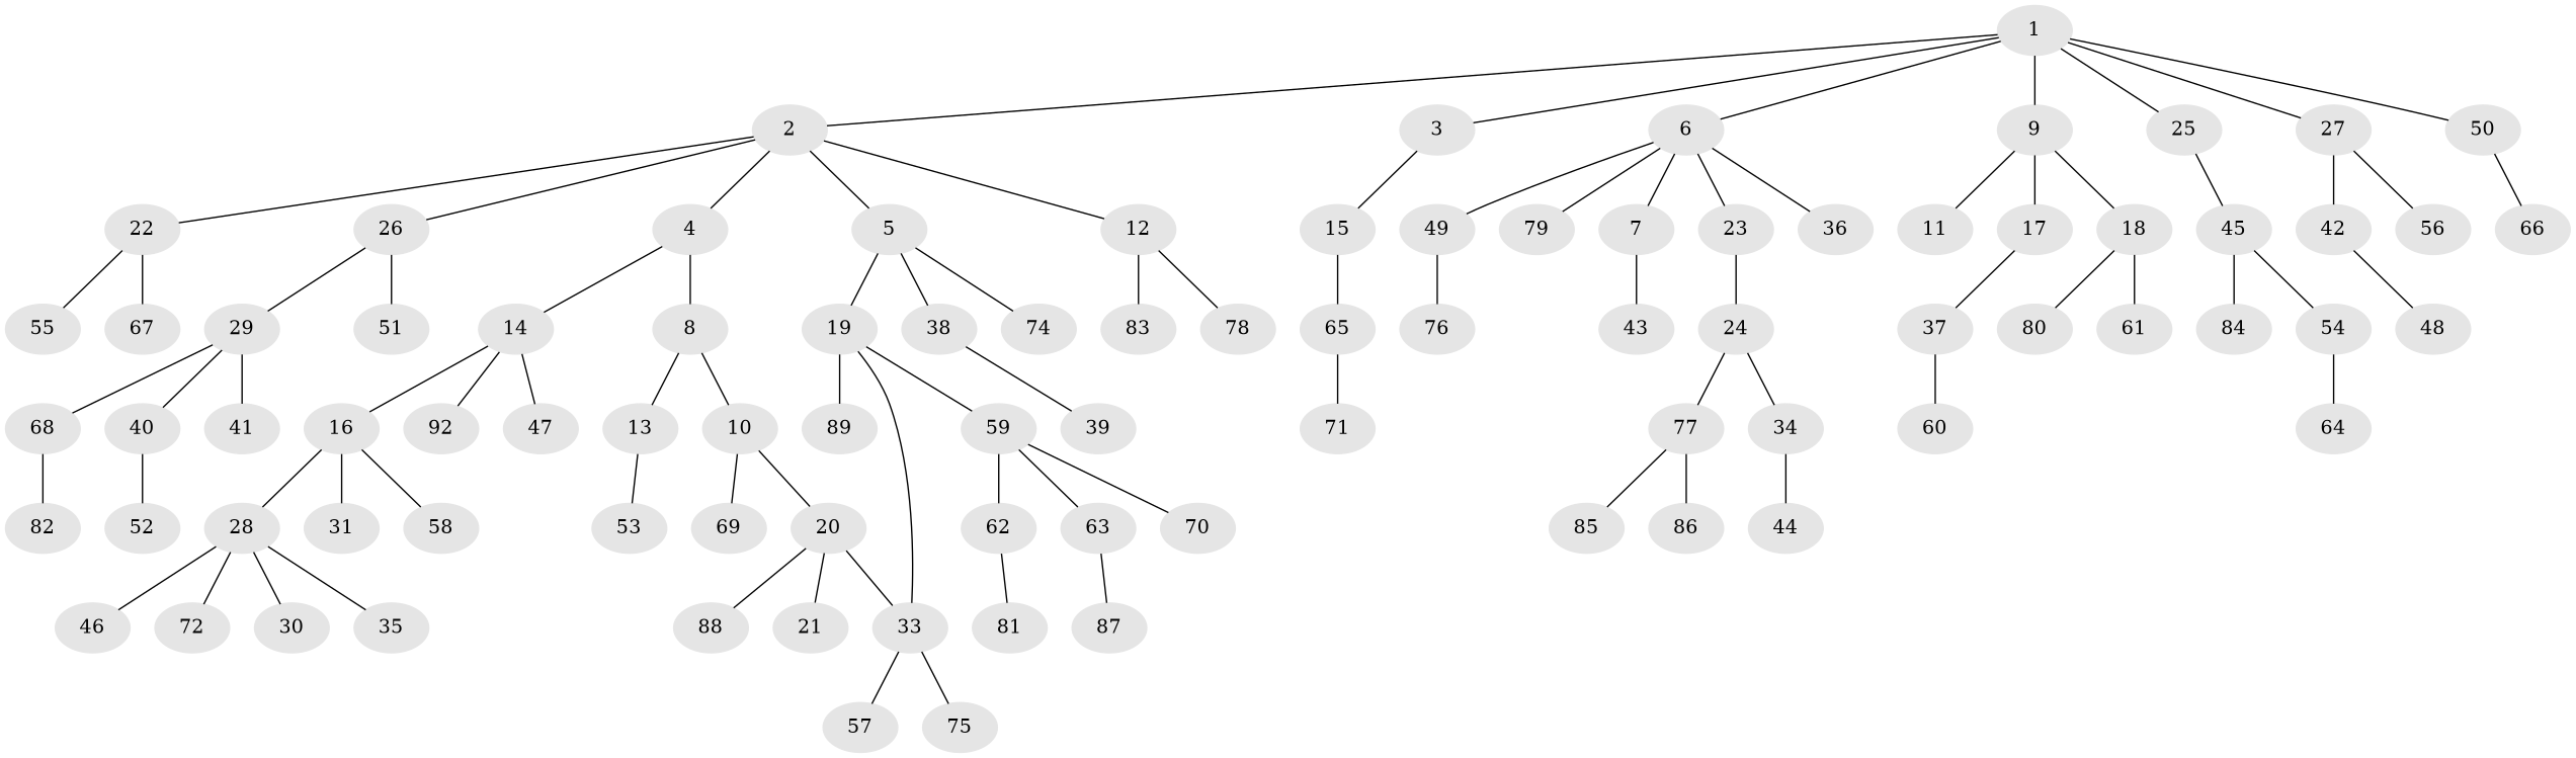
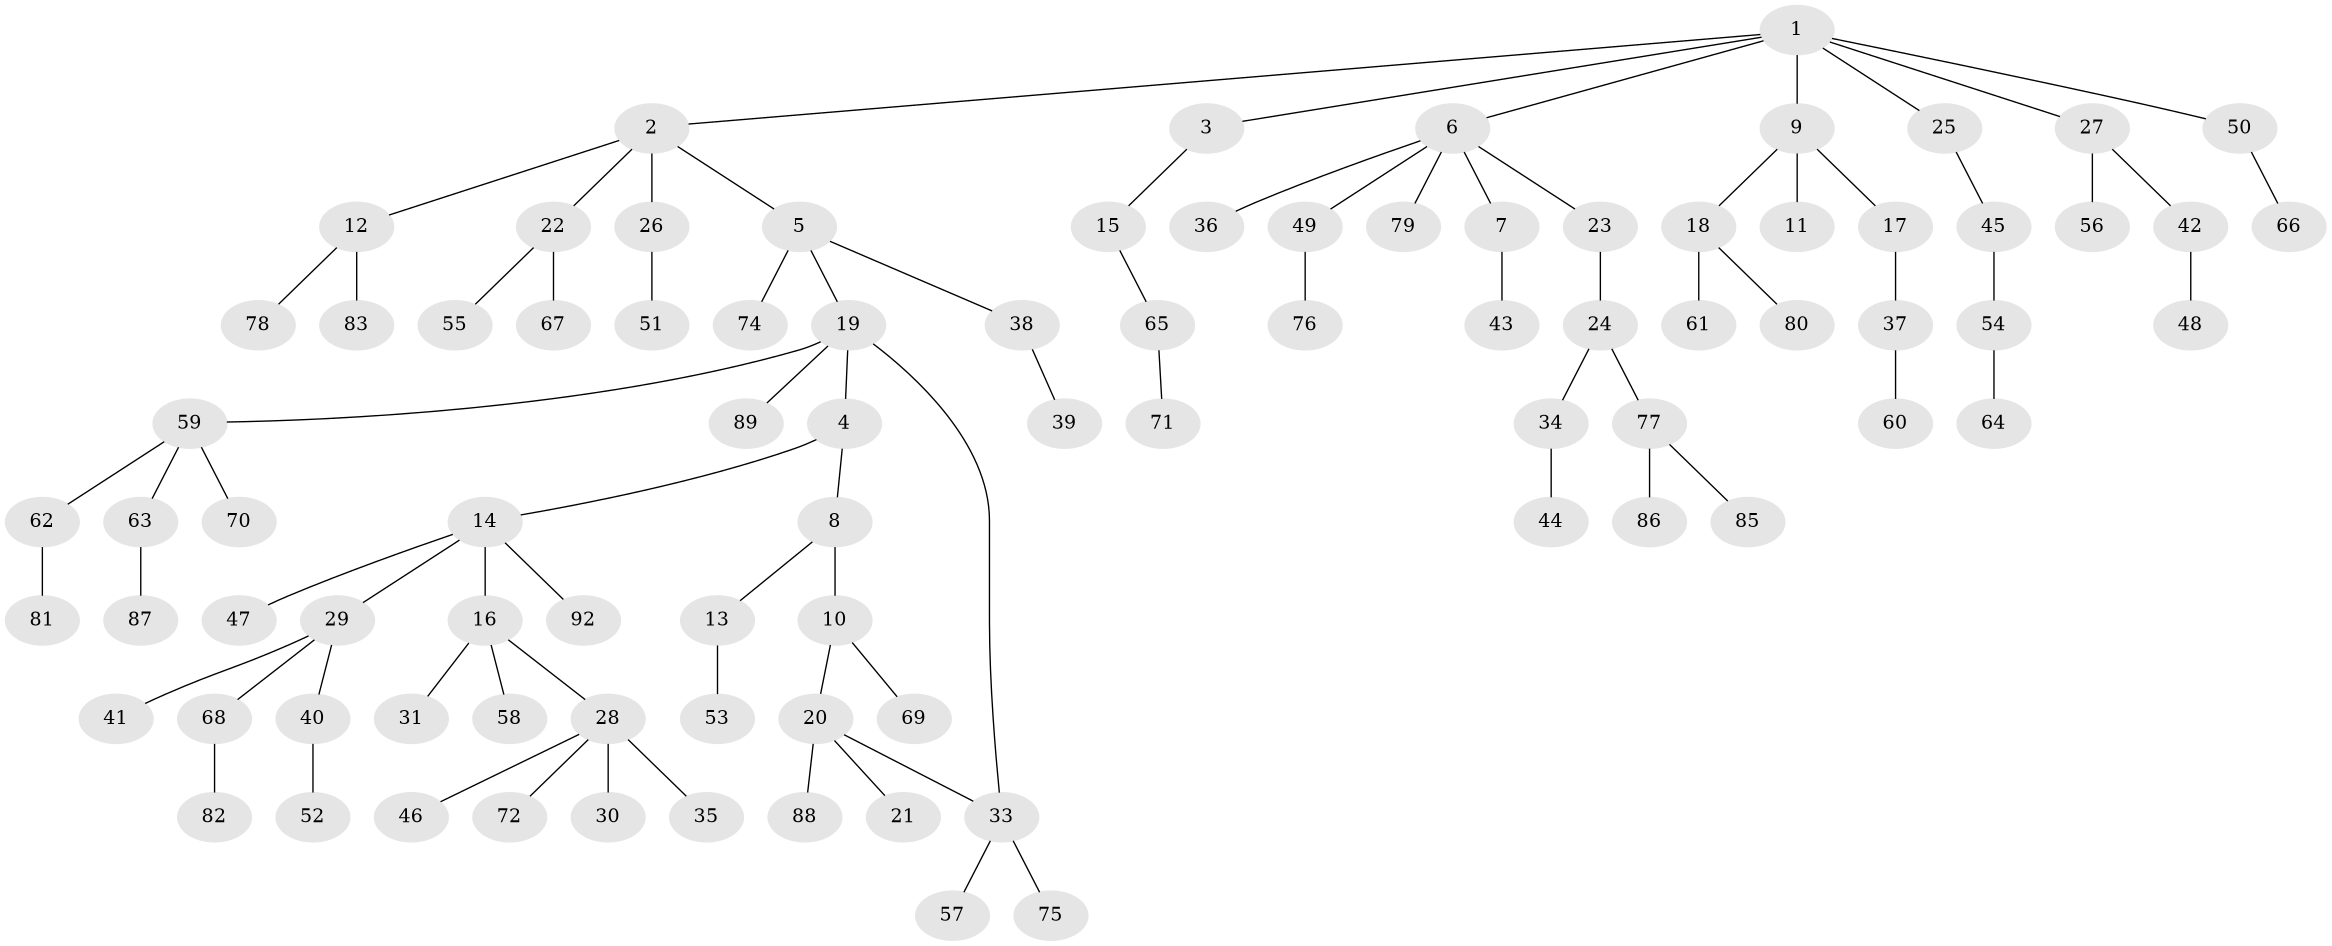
  graph {
    node [color=gray90 style=filled]
    1
    2
    3
    6
    9
    25
    27
    50
    4
    5
    12
    22
    26
    15
    7
    23
    36
    49
    79
    11
    17
    18
    45
    42
    56
    66
    8
    14
    19
    38
    74
    78
    83
    55
    67
    29
    51
    65
    10
    13
    16
    n42 [label=92]
    47
    33
    59
    89
    39
    43
    24
    76
    20
    69
    53
    37
    61
    80
    21
    88
    28
    31
    58
    71
    30
    35
    46
    72
    60
    57
    75
    62
    63
    70
    34
    77
    44
    85
    86
    54
-   84
    40
    41
    68
    48
    52
    82
    64
    81
    87
    1 -- 2
    1 -- 3
    1 -- 6
    1 -- 9
    1 -- 25
    1 -- 27
    1 -- 50
-   2 -- 4
+   19 -- 4
    2 -- 5
    2 -- 12
    2 -- 22
    2 -- 26
    3 -- 15
    6 -- 7
    6 -- 23
    6 -- 36
    6 -- 49
    6 -- 79
    9 -- 11
    9 -- 17
    9 -- 18
    25 -- 45
    27 -- 42
    27 -- 56
    50 -- 66
    4 -- 8
    4 -- 14
    5 -- 19
    5 -- 38
    5 -- 74
    12 -- 78
    12 -- 83
    22 -- 55
    22 -- 67
-   26 -- 29
+   14 -- 29
    26 -- 51
    15 -- 65
    7 -- 43
    23 -- 24
    49 -- 76
    17 -- 37
    18 -- 61
    18 -- 80
    45 -- 54
-   45 -- 84
    42 -- 48
    8 -- 10
    8 -- 13
    14 -- 16
    14 -- n42
    14 -- 47
    19 -- 33
    19 -- 59
    19 -- 89
    38 -- 39
    29 -- 40
    29 -- 41
    29 -- 68
    65 -- 71
    10 -- 20
    10 -- 69
    13 -- 53
    16 -- 28
    16 -- 31
    16 -- 58
    33 -- 57
    33 -- 75
    59 -- 62
    59 -- 63
    59 -- 70
    24 -- 34
    24 -- 77
    20 -- 33
    20 -- 21
    20 -- 88
    37 -- 60
    28 -- 30
    28 -- 35
    28 -- 46
    28 -- 72
    62 -- 81
    63 -- 87
    34 -- 44
    77 -- 85
    77 -- 86
    54 -- 64
    40 -- 52
    68 -- 82
  }
